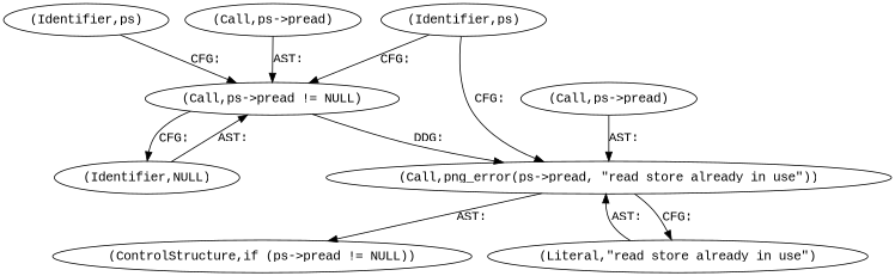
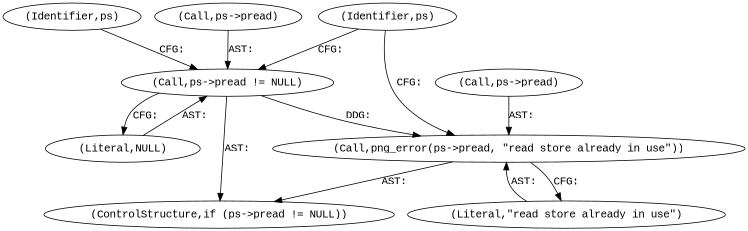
  digraph {
    fontname="Liberation Mono"
    node [fontname="Liberation Mono"]
    edge [fontname="Liberation Mono"]
    n1 [label="(Call,png_error(ps->pread, \"read store already in use\"))"]
    n2 [label="(Literal,\"read store already in use\")"]
    n3 [label="(ControlStructure,if (ps->pread != NULL))"]
    n4 [label="(Call,ps->pread != NULL)"]
-   n5 [label="(Identifier,NULL)"]
+   n5 [label="(Literal,NULL)"]
    n6 [label="(Identifier,ps)"]
    n7 [label="(Call,ps->pread)"]
    n8 [label="(Call,ps->pread)"]
    n9 [label="(Identifier,ps)"]
    n1 -> n2 [label="CFG: "]
    n1 -> n3 [label="AST: "]
    n2 -> n1 [label="AST: "]
    n4 -> n1 [label="DDG: "]
+   n4 -> n3 [label="AST: "]
    n4 -> n5 [label="CFG: "]
    n5 -> n4 [label="AST: "]
    n6 -> n4 [label="CFG: "]
    n7 -> n1 [label="AST: "]
    n8 -> n4 [label="AST: "]
    n9 -> n1 [label="CFG: "]
    n9 -> n4 [label="CFG: "]
  }
